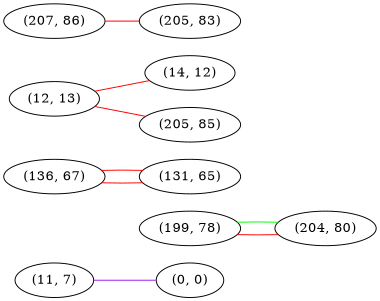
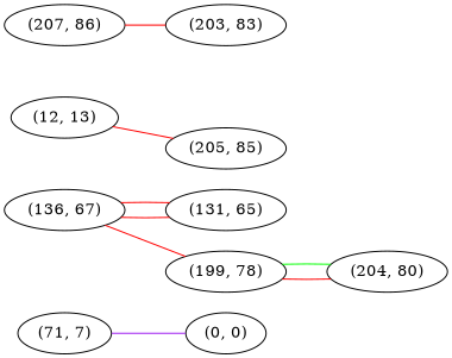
  graph {
    rankdir=LR
    edge [color=red weight=1]
-   "(11, 7)"
+   "(11, 7)" [label="(71, 7)"]
    "(0, 0)"
    "(136, 67)"
    "(131, 65)"
    "(199, 78)"
    "(204, 80)"
    "(12, 13)"
-   "(14, 12)"
    "(205, 85)"
    "(207, 86)"
-   "(205, 83)"
+   "(205, 83)" [label="(203, 83)"]
    "(11, 7)" -- "(0, 0)" [color=purple weight=4]
    "(136, 67)" -- "(131, 65)"
    "(136, 67)" -- "(131, 65)"
+   "(136, 67)" -- "(199, 78)"
    "(199, 78)" -- "(204, 80)"
    "(199, 78)" -- "(204, 80)" [color=green weight=2]
-   "(12, 13)" -- "(14, 12)"
    "(12, 13)" -- "(205, 85)"
    "(207, 86)" -- "(205, 83)"
  }
